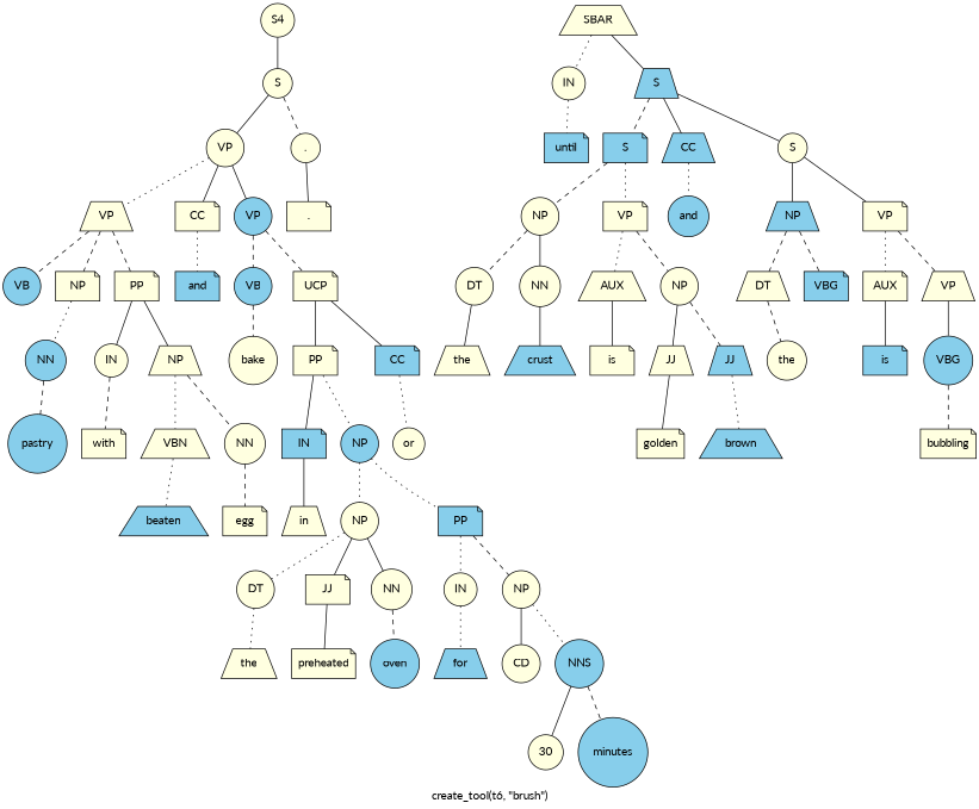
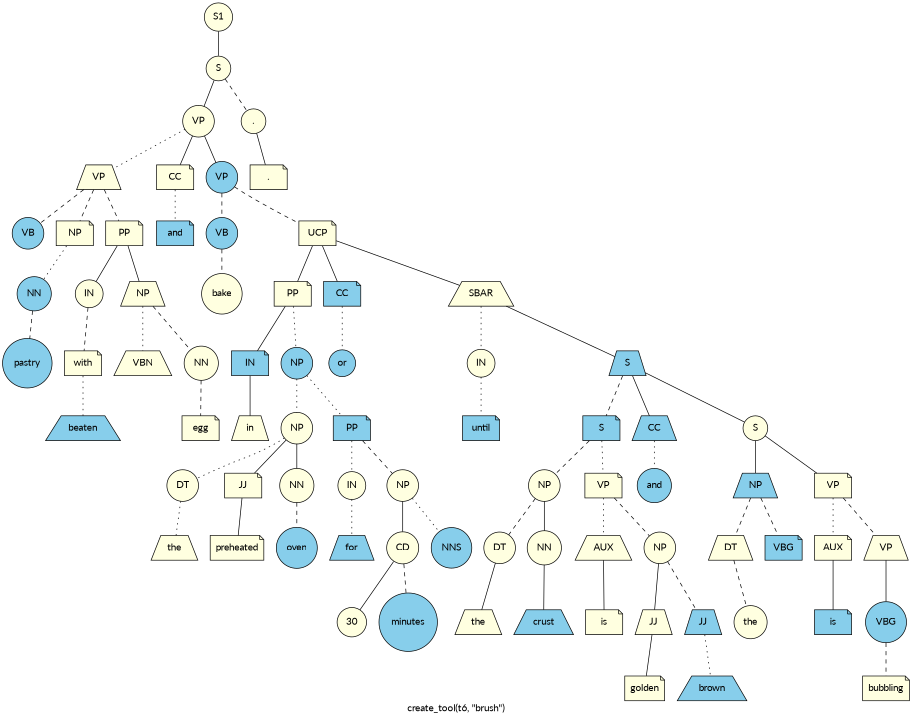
  graph {
    fontname=Lato
    label="create_tool(t6, \"brush\")"
    node [fillcolor=lightyellow fontname=Lato shape=circle style=filled]
    edge [fontname=Lato style=solid]
-   n1 [label=S4]
+   n1 [label=S1]
    n2 [label=S]
    n3 [label=VP]
    n4 [label="."]
    n5 [label=VP shape=trapezium]
    n6 [label=CC shape=note]
    n7 [fillcolor=skyblue label=VP]
    n8 [label="." shape=note]
    n9 [fillcolor=skyblue label=VB]
    n10 [label=NP shape=note]
    n11 [label=PP shape=note]
    n12 [fillcolor=skyblue label=and shape=note]
    n13 [fillcolor=skyblue label=VB]
    n14 [label=UCP shape=note]
    n15 [fillcolor=skyblue label=NN]
    n16 [label=IN]
    n17 [label=NP shape=trapezium]
    n18 [fillcolor=skyblue label=pastry]
    n19 [label=with shape=note]
    n20 [label=VBN shape=trapezium]
    n21 [label=NN]
    n22 [fillcolor=skyblue label=beaten shape=trapezium]
    n23 [label=egg shape=note]
    n24 [label=bake]
    n25 [label=PP shape=note]
    n26 [fillcolor=skyblue label=CC shape=note]
    n27 [label=SBAR shape=trapezium]
    n28 [fillcolor=skyblue label=IN shape=note]
    n29 [fillcolor=skyblue label=NP]
-   n30 [label=or]
+   n30 [fillcolor=skyblue label=or]
    n31 [label=IN]
    n32 [fillcolor=skyblue label=S shape=trapezium]
    n33 [label=in shape=trapezium]
    n34 [label=NP]
    n35 [fillcolor=skyblue label=PP shape=note]
    n36 [label=DT]
    n37 [label=JJ shape=note]
    n38 [label=NN]
    n39 [label=IN]
    n40 [label=NP]
    n41 [label=the shape=trapezium]
    n42 [label=preheated shape=note]
    n43 [fillcolor=skyblue label=oven]
    n44 [fillcolor=skyblue label=for shape=trapezium]
    n45 [label=CD]
    n46 [fillcolor=skyblue label=NNS]
    n47 [label=30]
    n48 [fillcolor=skyblue label=minutes]
    n49 [fillcolor=skyblue label=until shape=note]
    n50 [fillcolor=skyblue label=S shape=note]
    n51 [fillcolor=skyblue label=CC shape=trapezium]
    n52 [label=S]
    n53 [label=NP]
    n54 [label=VP shape=note]
    n55 [fillcolor=skyblue label=and]
    n56 [fillcolor=skyblue label=NP shape=trapezium]
    n57 [label=VP shape=note]
    n58 [label=DT]
    n59 [label=NN]
    n60 [label=AUX shape=trapezium]
    n61 [label=NP]
    n62 [label=the shape=trapezium]
    n63 [fillcolor=skyblue label=crust shape=trapezium]
    n64 [label=is shape=note]
    n65 [label=JJ shape=trapezium]
    n66 [fillcolor=skyblue label=JJ shape=trapezium]
    n67 [label=golden shape=note]
    n68 [fillcolor=skyblue label=brown shape=trapezium]
    n69 [label=DT shape=trapezium]
    n70 [fillcolor=skyblue label=VBG shape=note]
    n71 [label=AUX shape=note]
    n72 [label=VP shape=trapezium]
    n73 [label=the]
    n74 [fillcolor=skyblue label=is shape=note]
    n75 [fillcolor=skyblue label=VBG]
    n76 [label=bubbling shape=note]
    n1 -- n2
    n2 -- n3
    n2 -- n4 [style=dashed]
    n3 -- n5 [style=dotted]
    n3 -- n6
    n3 -- n7
    n4 -- n8
    n5 -- n9 [style=dashed]
    n5 -- n10 [style=dashed]
    n5 -- n11 [style=dashed]
    n6 -- n12 [style=dotted]
    n7 -- n13 [style=dashed]
    n7 -- n14 [style=dashed]
    n10 -- n15 [style=dotted]
    n11 -- n16
    n11 -- n17
    n13 -- n24 [style=dashed]
    n14 -- n25
    n14 -- n26
+   n14 -- n27
    n15 -- n18 [style=dashed]
    n16 -- n19 [style=dashed]
    n17 -- n20 [style=dotted]
    n17 -- n21 [style=dashed]
-   n20 -- n22 [style=dotted]
+   n19 -- n22 [style=dotted]
    n21 -- n23 [style=dashed]
    n25 -- n28
    n25 -- n29 [style=dotted]
    n26 -- n30 [style=dotted]
    n27 -- n31 [style=dotted]
    n27 -- n32
    n28 -- n33
    n29 -- n34 [style=dotted]
    n29 -- n35 [style=dotted]
    n31 -- n49 [style=dotted]
    n32 -- n50 [style=dashed]
    n32 -- n51
    n32 -- n52
    n34 -- n36 [style=dotted]
    n34 -- n37
    n34 -- n38
    n35 -- n39 [style=dotted]
    n35 -- n40 [style=dashed]
    n36 -- n41 [style=dotted]
    n37 -- n42
    n38 -- n43 [style=dashed]
    n39 -- n44 [style=dotted]
    n40 -- n45
    n40 -- n46 [style=dotted]
-   n46 -- n47
-   n46 -- n48 [style=dashed]
+   n45 -- n47
+   n45 -- n48 [style=dashed]
    n50 -- n53 [style=dashed]
    n50 -- n54 [style=dotted]
    n51 -- n55 [style=dotted]
    n52 -- n56
    n52 -- n57
    n53 -- n58 [style=dashed]
    n53 -- n59
    n54 -- n60 [style=dotted]
    n54 -- n61 [style=dashed]
    n56 -- n69 [style=dashed]
    n56 -- n70 [style=dashed]
    n57 -- n71 [style=dotted]
    n57 -- n72 [style=dashed]
    n58 -- n62
    n59 -- n63
    n60 -- n64
    n61 -- n65
    n61 -- n66 [style=dashed]
    n65 -- n67
    n66 -- n68 [style=dotted]
    n69 -- n73 [style=dashed]
    n71 -- n74
    n72 -- n75
    n75 -- n76 [style=dashed]
  }
